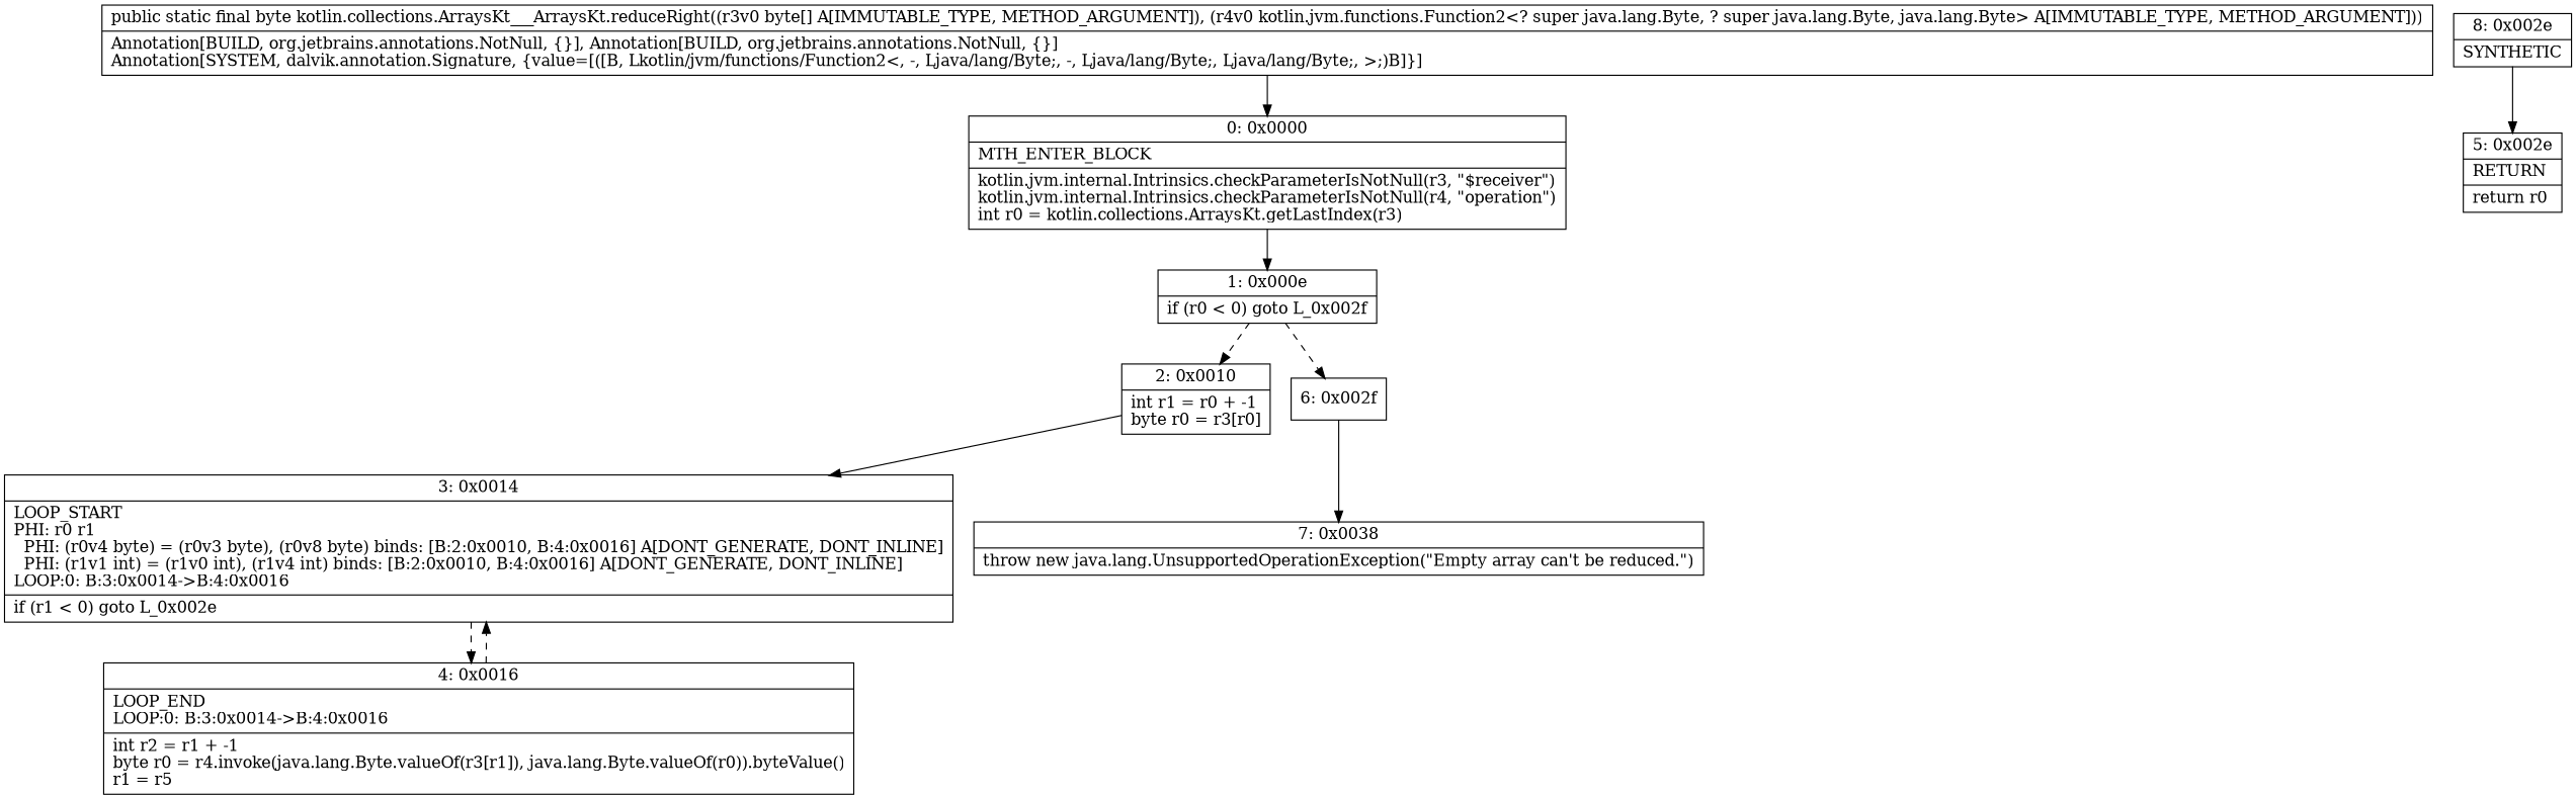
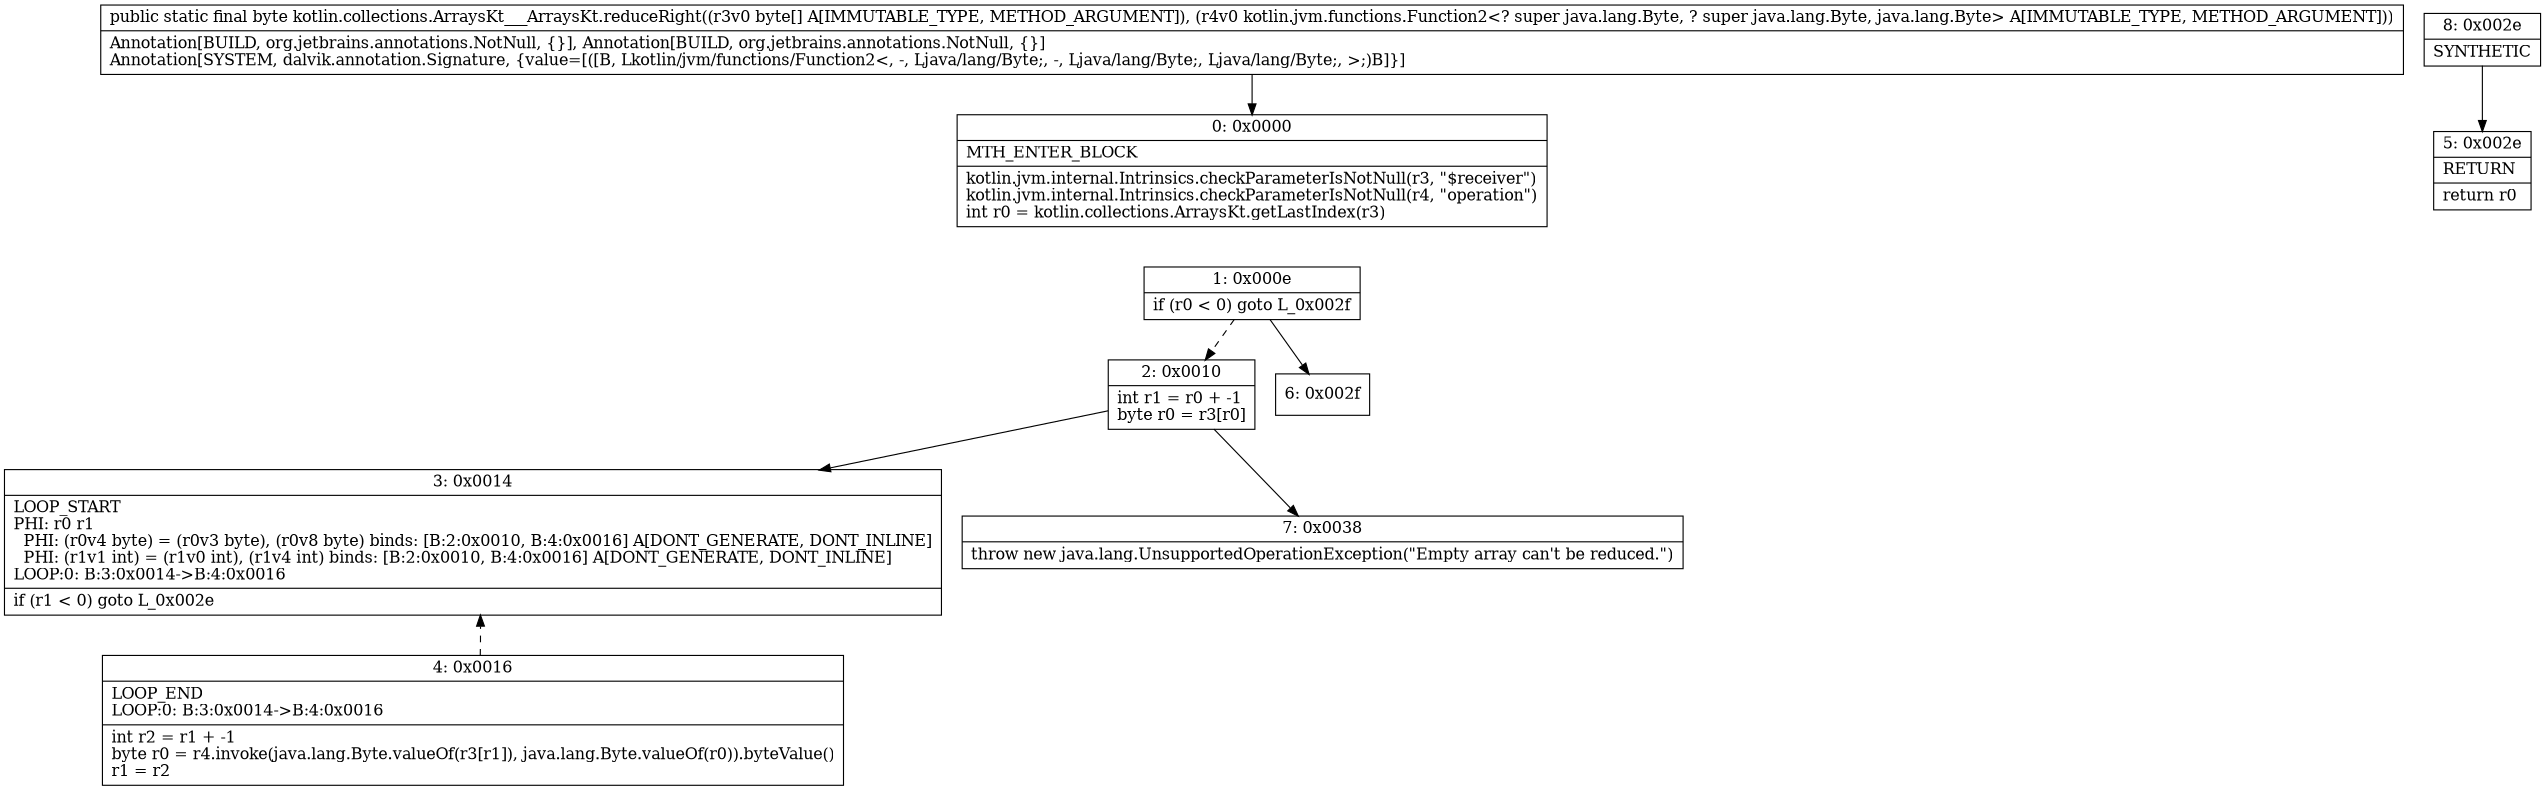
  digraph {
    node [shape=record]
    n1 [label="{0\:\ 0x0000|MTH_ENTER_BLOCK\l|kotlin.jvm.internal.Intrinsics.checkParameterIsNotNull(r3, \"$receiver\")\lkotlin.jvm.internal.Intrinsics.checkParameterIsNotNull(r4, \"operation\")\lint r0 = kotlin.collections.ArraysKt.getLastIndex(r3)\l}"]
    n2 [label="{1\:\ 0x000e|if (r0 \< 0) goto L_0x002f\l}"]
    n3 [label="{2\:\ 0x0010|int r1 = r0 + \-1\lbyte r0 = r3[r0]\l}"]
    n4 [label="{6\:\ 0x002f}"]
    n5 [label="{3\:\ 0x0014|LOOP_START\lPHI: r0 r1 \l  PHI: (r0v4 byte) = (r0v3 byte), (r0v8 byte) binds: [B:2:0x0010, B:4:0x0016] A[DONT_GENERATE, DONT_INLINE]\l  PHI: (r1v1 int) = (r1v0 int), (r1v4 int) binds: [B:2:0x0010, B:4:0x0016] A[DONT_GENERATE, DONT_INLINE]\lLOOP:0: B:3:0x0014\-\>B:4:0x0016\l|if (r1 \< 0) goto L_0x002e\l}"]
    n6 [label="{7\:\ 0x0038|throw new java.lang.UnsupportedOperationException(\"Empty array can't be reduced.\")\l}"]
-   n7 [label="{4\:\ 0x0016|LOOP_END\lLOOP:0: B:3:0x0014\-\>B:4:0x0016\l|int r2 = r1 + \-1\lbyte r0 = r4.invoke(java.lang.Byte.valueOf(r3[r1]), java.lang.Byte.valueOf(r0)).byteValue()\lr1 = r5\l}"]
+   n7 [label="{4\:\ 0x0016|LOOP_END\lLOOP:0: B:3:0x0014\-\>B:4:0x0016\l|int r2 = r1 + \-1\lbyte r0 = r4.invoke(java.lang.Byte.valueOf(r3[r1]), java.lang.Byte.valueOf(r0)).byteValue()\lr1 = r2\l}"]
    n8 [label="{8\:\ 0x002e|SYNTHETIC\l}"]
    n9 [label="{5\:\ 0x002e|RETURN\l|return r0\l}"]
    n10 [label="{public static final byte kotlin.collections.ArraysKt___ArraysKt.reduceRight((r3v0 byte[] A[IMMUTABLE_TYPE, METHOD_ARGUMENT]), (r4v0 kotlin.jvm.functions.Function2\<? super java.lang.Byte, ? super java.lang.Byte, java.lang.Byte\> A[IMMUTABLE_TYPE, METHOD_ARGUMENT]))  | Annotation[BUILD, org.jetbrains.annotations.NotNull, \{\}], Annotation[BUILD, org.jetbrains.annotations.NotNull, \{\}]\lAnnotation[SYSTEM, dalvik.annotation.Signature, \{value=[([B, Lkotlin\/jvm\/functions\/Function2\<, \-, Ljava\/lang\/Byte;, \-, Ljava\/lang\/Byte;, Ljava\/lang\/Byte;, \>;)B]\}]\l}"]
-   n1 -> n2
    n2 -> n3 [style=dashed]
-   n2 -> n4 [style=dashed]
+   n2 -> n4
    n3 -> n5
-   n4 -> n6
-   n5 -> n7 [style=dashed]
+   n3 -> n6
    n7 -> n5 [style=dashed]
    n8 -> n9
    n10 -> n1
  }
